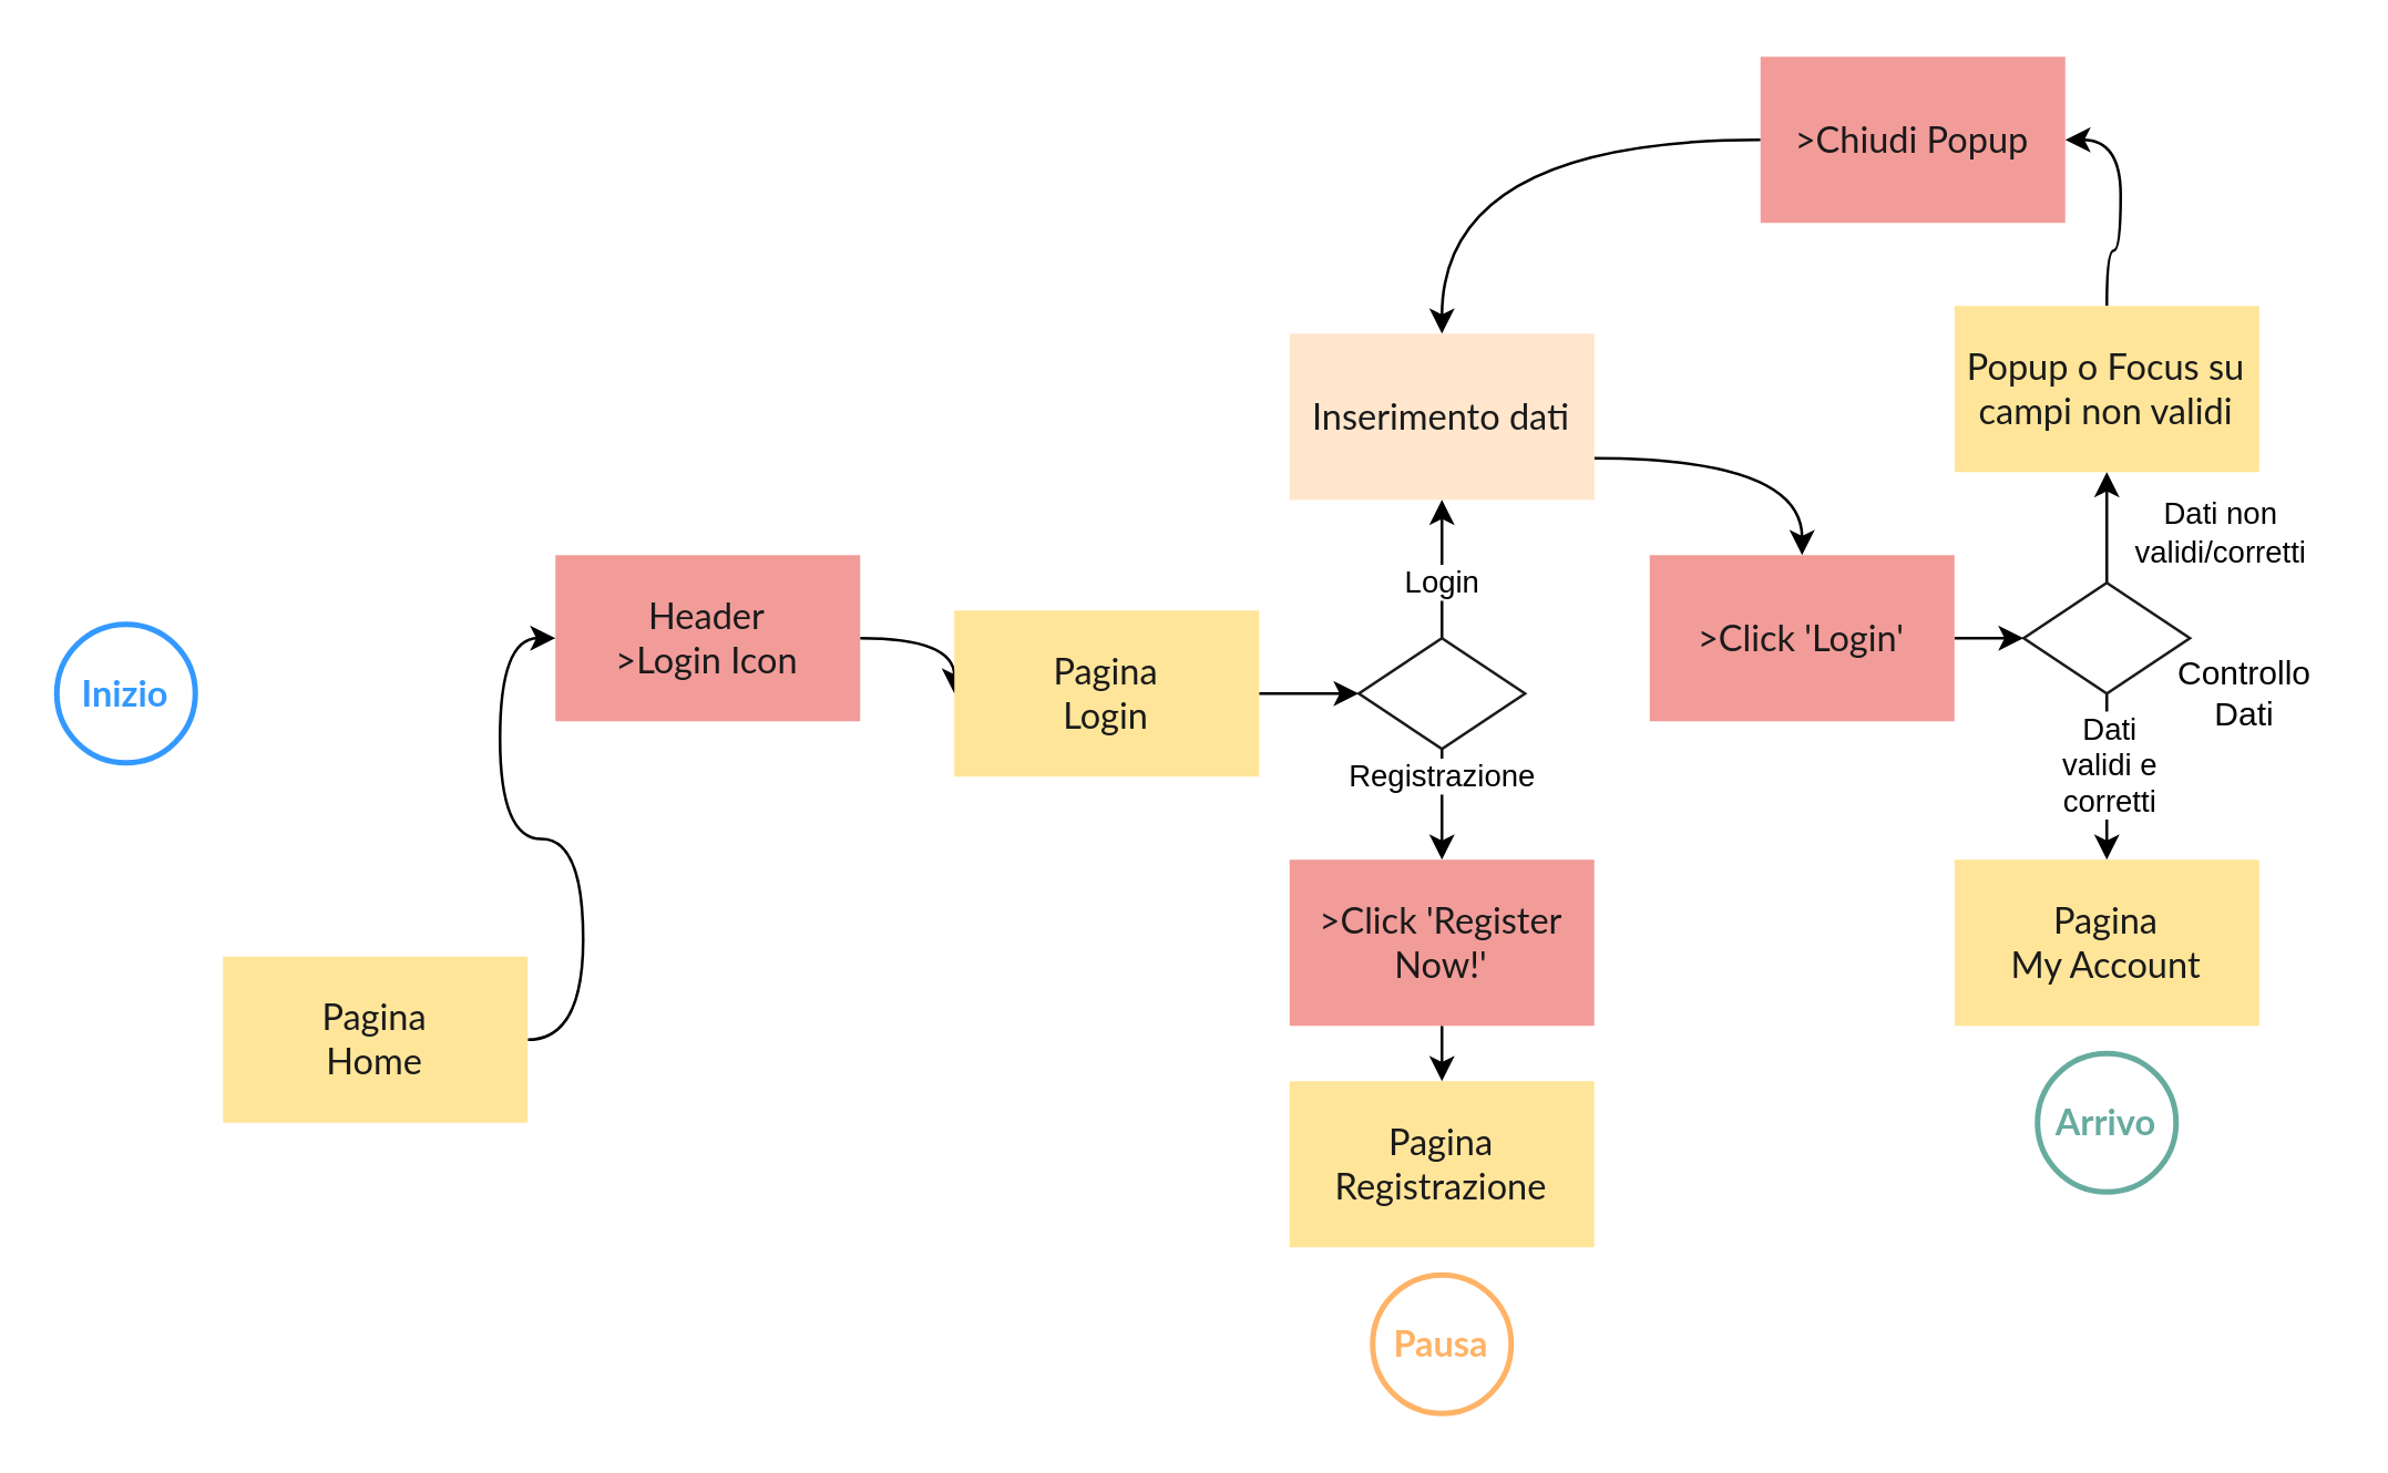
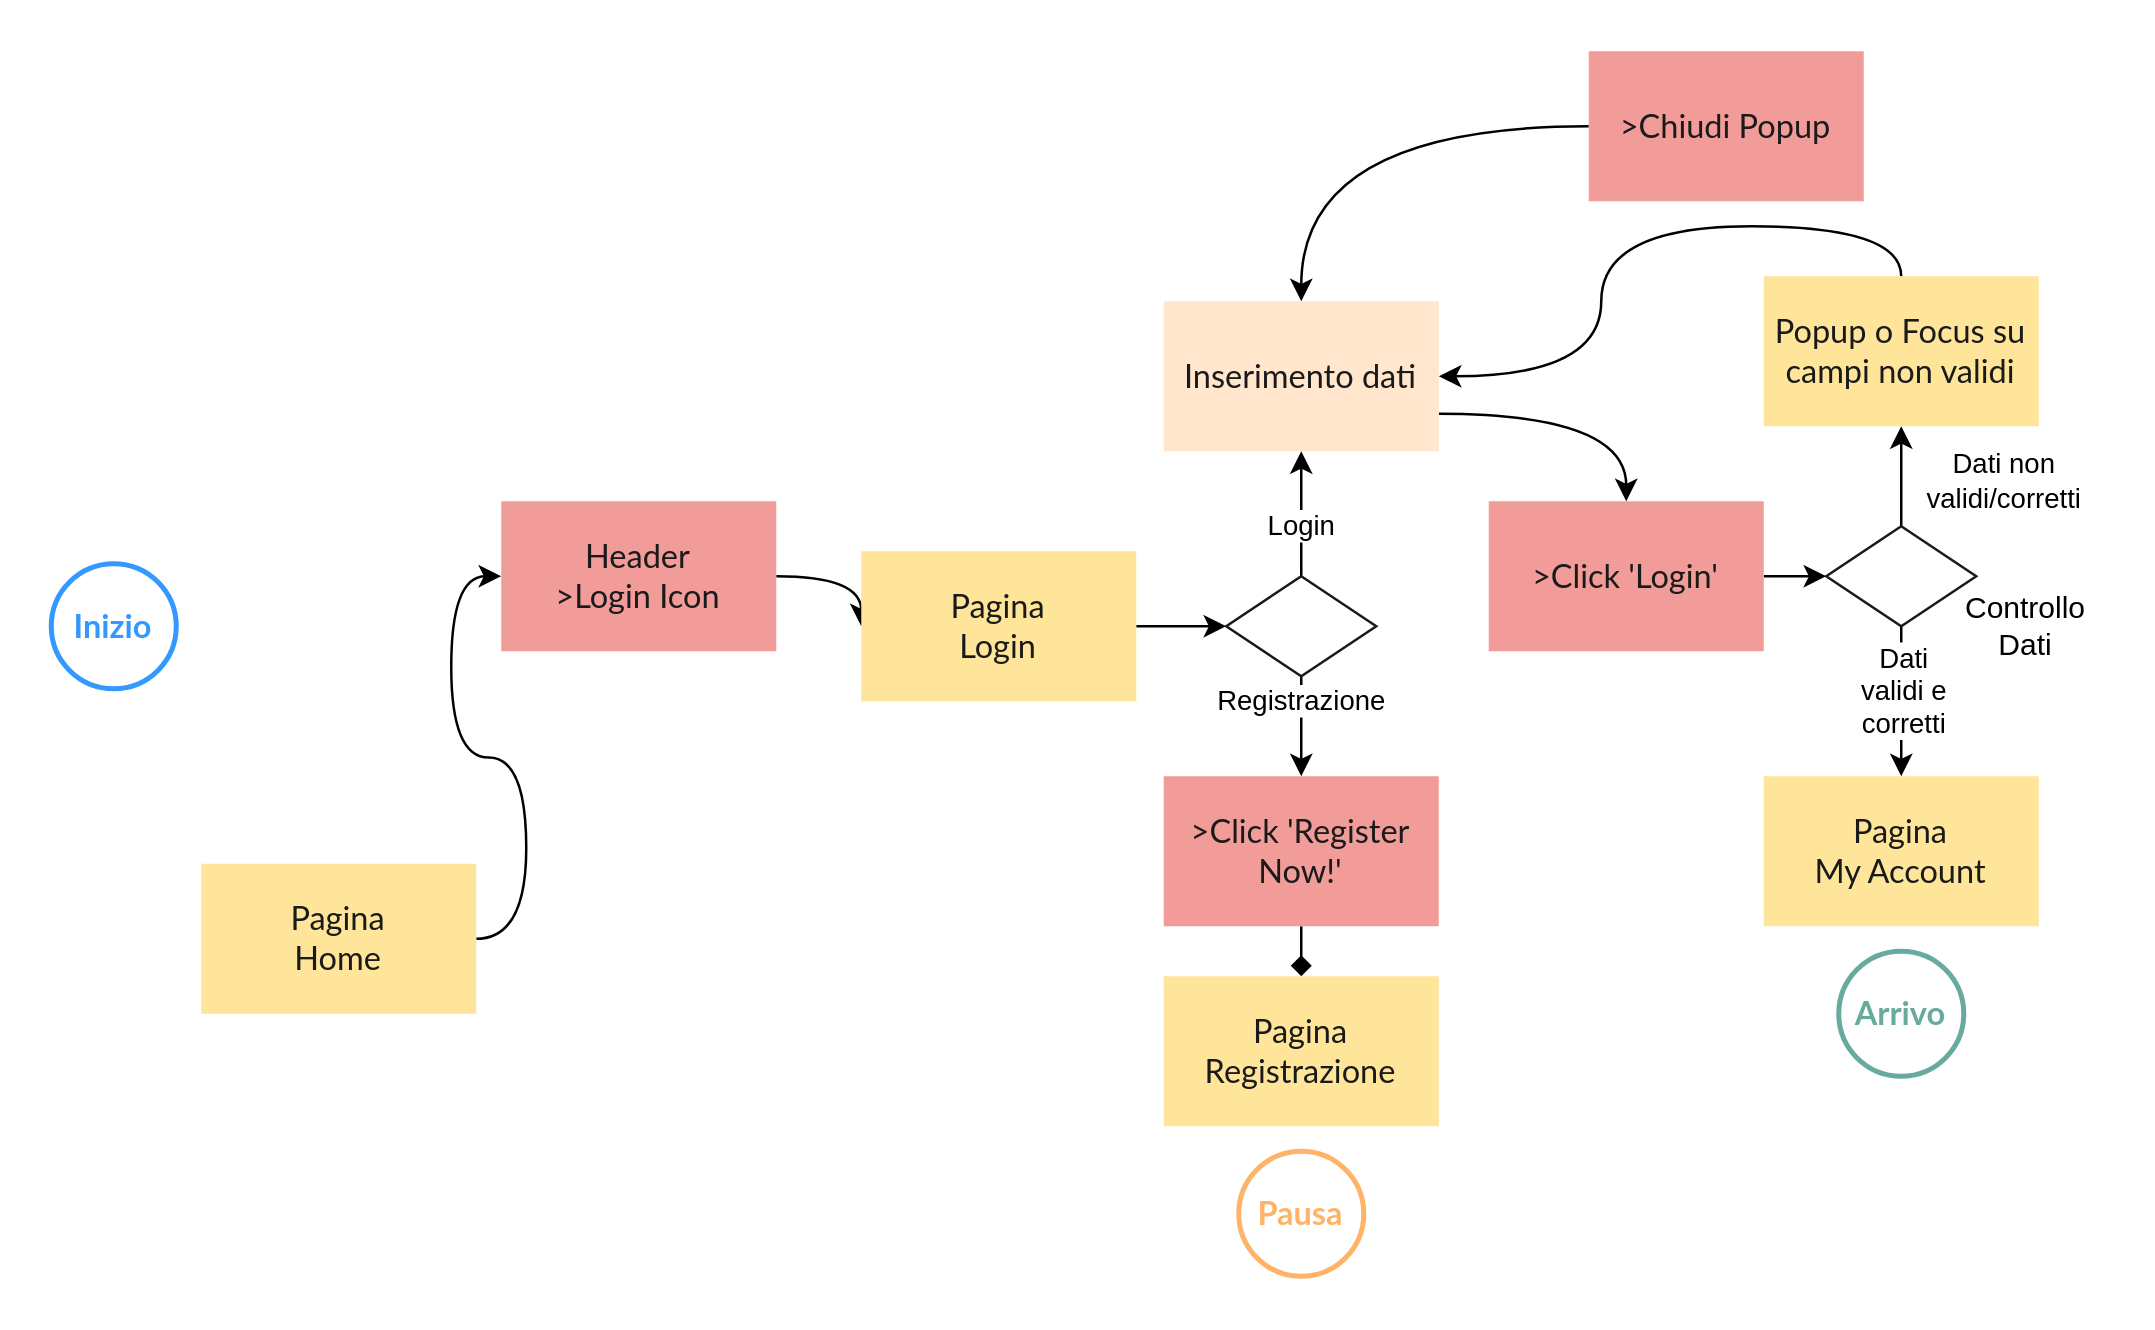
  <mxCell id="0" />
  <mxCell id="1" parent="0" />
  <mxCell id="2" style="edgeStyle=orthogonalEdgeStyle;curved=1;rounded=0;orthogonalLoop=1;jettySize=auto;html=1;exitX=1;exitY=0.5;exitDx=0;exitDy=0;entryX=0;entryY=0.5;entryDx=0;entryDy=0;" parent="1" source="3" target="9" edge="1"><mxGeometry relative="1" as="geometry" /></mxCell>
  <mxCell id="3" value="Header&lt;br style=&quot;font-size: 13px;&quot;&gt;&amp;gt;Login Icon" style="rounded=0;whiteSpace=wrap;html=1;strokeColor=none;fillColor=#F19C99;fontColor=#1A1A1A;fontFamily=Lato;fontSource=https%3A%2F%2Ffonts.googleapis.com%2Fcss%3Ffamily%3DLato;fontSize=13;" parent="1" vertex="1"><mxGeometry x="200" y="200" width="110" height="60" as="geometry" /></mxCell>
  <mxCell id="4" style="edgeStyle=orthogonalEdgeStyle;rounded=0;orthogonalLoop=1;jettySize=auto;html=1;exitX=1;exitY=0.5;exitDx=0;exitDy=0;entryX=0;entryY=0.5;entryDx=0;entryDy=0;fontSize=15;curved=1;" edge="1" parent="1" source="5" target="3"><mxGeometry relative="1" as="geometry" /></mxCell>
  <mxCell id="5" value="Pagina&lt;br&gt;Home" style="rounded=0;whiteSpace=wrap;html=1;strokeColor=none;fontFamily=Lato;fontSource=https%3A%2F%2Ffonts.googleapis.com%2Fcss%3Ffamily%3DLato;fillColor=#FFE599;fontSize=13;fontColor=#1A1A1A;" parent="1" vertex="1"><mxGeometry x="80" y="345" width="110" height="60" as="geometry" /></mxCell>
  <mxCell id="6" value="Inizio" style="ellipse;whiteSpace=wrap;html=1;aspect=fixed;fontFamily=Lato;fontSource=https%3A%2F%2Ffonts.googleapis.com%2Fcss%3Ffamily%3DLato;strokeColor=#3399FF;fontColor=#3399FF;fontSize=13;strokeWidth=2;fontStyle=1" parent="1" vertex="1"><mxGeometry x="20" y="225" width="50" height="50" as="geometry" /></mxCell>
  <mxCell id="7" value="Arrivo" style="ellipse;whiteSpace=wrap;html=1;aspect=fixed;fontFamily=Lato;fontSource=https%3A%2F%2Ffonts.googleapis.com%2Fcss%3Ffamily%3DLato;fontSize=13;fillColor=default;strokeColor=#67AB9F;labelBackgroundColor=default;fontColor=#67AB9F;fontStyle=1;spacing=2;strokeWidth=2;" parent="1" vertex="1"><mxGeometry x="735" y="380" width="50" height="50" as="geometry" /></mxCell>
  <mxCell id="8" style="edgeStyle=orthogonalEdgeStyle;curved=1;rounded=0;orthogonalLoop=1;jettySize=auto;html=1;exitX=1;exitY=0.5;exitDx=0;exitDy=0;entryX=0;entryY=0.5;entryDx=0;entryDy=0;" edge="1" parent="1" source="9" target="18"><mxGeometry relative="1" as="geometry" /></mxCell>
  <mxCell id="9" value="Pagina&lt;br&gt;Login" style="rounded=0;whiteSpace=wrap;html=1;strokeColor=none;fontFamily=Lato;fontSource=https%3A%2F%2Ffonts.googleapis.com%2Fcss%3Ffamily%3DLato;fillColor=#FFE599;fontSize=13;fontColor=#1A1A1A;" parent="1" vertex="1"><mxGeometry x="344" y="220" width="110" height="60" as="geometry" /></mxCell>
  <mxCell id="10" value="Controllo&lt;br&gt;Dati" style="text;html=1;strokeColor=none;fillColor=none;align=center;verticalAlign=middle;whiteSpace=wrap;rounded=0;" parent="1" vertex="1"><mxGeometry x="780" y="235" width="60" height="30" as="geometry" /></mxCell>
- <mxCell id="11" style="edgeStyle=orthogonalEdgeStyle;curved=1;rounded=0;orthogonalLoop=1;jettySize=auto;html=1;exitX=0.5;exitY=0;exitDx=0;exitDy=0;entryX=1;entryY=0.5;entryDx=0;entryDy=0;" edge="1" parent="1" source="12" target="30"><mxGeometry relative="1" as="geometry" /></mxCell>
+ <mxCell id="11" style="edgeStyle=orthogonalEdgeStyle;curved=1;rounded=0;orthogonalLoop=1;jettySize=auto;html=1;exitX=0.5;exitY=0;exitDx=0;exitDy=0;" edge="1" parent="1" source="12" target="14"><mxGeometry relative="1" as="geometry" /></mxCell>
  <mxCell id="12" value="Popup o Focus su campi non validi" style="rounded=0;whiteSpace=wrap;html=1;strokeColor=none;fontFamily=Lato;fontSource=https%3A%2F%2Ffonts.googleapis.com%2Fcss%3Ffamily%3DLato;fillColor=#FFE599;fontSize=13;fontColor=#1A1A1A;" parent="1" vertex="1"><mxGeometry x="705" y="110" width="110" height="60" as="geometry" /></mxCell>
  <mxCell id="13" style="edgeStyle=orthogonalEdgeStyle;curved=1;rounded=0;orthogonalLoop=1;jettySize=auto;html=1;exitX=1;exitY=0.75;exitDx=0;exitDy=0;entryX=0.5;entryY=0;entryDx=0;entryDy=0;" edge="1" parent="1" source="14" target="27"><mxGeometry relative="1" as="geometry" /></mxCell>
  <mxCell id="14" value="Inserimento dati" style="rounded=0;whiteSpace=wrap;html=1;strokeColor=none;fillColor=#ffe6cc;fontColor=#1A1A1A;fontFamily=Lato;fontSource=https%3A%2F%2Ffonts.googleapis.com%2Fcss%3Ffamily%3DLato;fontSize=13;" parent="1" vertex="1"><mxGeometry x="465" y="120" width="110" height="60" as="geometry" /></mxCell>
  <mxCell id="15" value="Pagina&lt;br&gt;My Account" style="rounded=0;whiteSpace=wrap;html=1;strokeColor=none;fontFamily=Lato;fontSource=https%3A%2F%2Ffonts.googleapis.com%2Fcss%3Ffamily%3DLato;fillColor=#FFE599;fontSize=13;fontColor=#1A1A1A;" parent="1" vertex="1"><mxGeometry x="705" y="310" width="110" height="60" as="geometry" /></mxCell>
  <mxCell id="16" value="Login" style="edgeStyle=orthogonalEdgeStyle;curved=1;rounded=0;orthogonalLoop=1;jettySize=auto;html=1;exitX=0.5;exitY=0;exitDx=0;exitDy=0;" edge="1" parent="1" source="18" target="14"><mxGeometry x="-0.2" relative="1" as="geometry"><mxPoint as="offset" /></mxGeometry></mxCell>
  <mxCell id="17" value="Registrazione" style="edgeStyle=orthogonalEdgeStyle;curved=1;rounded=0;orthogonalLoop=1;jettySize=auto;html=1;exitX=0.5;exitY=1;exitDx=0;exitDy=0;entryX=0.5;entryY=0;entryDx=0;entryDy=0;" edge="1" parent="1" source="18" target="20"><mxGeometry x="-0.5" relative="1" as="geometry"><mxPoint as="offset" /></mxGeometry></mxCell>
  <mxCell id="18" value="" style="rhombus;whiteSpace=wrap;html=1;fontFamily=Lato;fontSource=https%3A%2F%2Ffonts.googleapis.com%2Fcss%3Ffamily%3DLato;fontSize=13;fontStyle=0;fontColor=#1A1A1A;strokeColor=#1A1A1A;" vertex="1" parent="1"><mxGeometry x="490" y="230" width="60" height="40" as="geometry" /></mxCell>
- <mxCell id="19" style="edgeStyle=orthogonalEdgeStyle;curved=1;rounded=0;orthogonalLoop=1;jettySize=auto;html=1;exitX=0.5;exitY=1;exitDx=0;exitDy=0;entryX=0.5;entryY=0;entryDx=0;entryDy=0;" edge="1" parent="1" source="20" target="31"><mxGeometry relative="1" as="geometry" /></mxCell>
+ <mxCell id="19" style="edgeStyle=orthogonalEdgeStyle;curved=1;rounded=0;orthogonalLoop=1;jettySize=auto;html=1;exitX=0.5;exitY=1;exitDx=0;exitDy=0;entryX=0.5;entryY=0;entryDx=0;entryDy=0;endArrow=diamond;" edge="1" parent="1" source="20" target="31"><mxGeometry relative="1" as="geometry" /></mxCell>
  <mxCell id="20" value="&amp;gt;Click 'Register Now!'" style="rounded=0;whiteSpace=wrap;html=1;strokeColor=none;fillColor=#F19C99;fontColor=#1A1A1A;fontFamily=Lato;fontSource=https%3A%2F%2Ffonts.googleapis.com%2Fcss%3Ffamily%3DLato;fontSize=13;" vertex="1" parent="1"><mxGeometry x="465" y="310" width="110" height="60" as="geometry" /></mxCell>
  <mxCell id="21" style="rounded=0;orthogonalLoop=1;jettySize=auto;html=1;exitX=0.5;exitY=0;exitDx=0;exitDy=0;entryX=0.5;entryY=1;entryDx=0;entryDy=0;" edge="1" parent="1" source="25" target="12"><mxGeometry relative="1" as="geometry" /></mxCell>
  <mxCell id="22" value="Dati non&lt;br&gt;validi/corretti" style="edgeLabel;html=1;align=center;verticalAlign=middle;resizable=0;points=[];" vertex="1" connectable="0" parent="21"><mxGeometry x="-0.312" relative="1" as="geometry"><mxPoint x="40" y="-5" as="offset" /></mxGeometry></mxCell>
  <mxCell id="23" style="edgeStyle=orthogonalEdgeStyle;curved=1;rounded=0;orthogonalLoop=1;jettySize=auto;html=1;exitX=0.5;exitY=1;exitDx=0;exitDy=0;" edge="1" parent="1" source="25" target="15"><mxGeometry relative="1" as="geometry" /></mxCell>
  <mxCell id="24" value="Dati&lt;br&gt;validi e&lt;br&gt;corretti" style="edgeLabel;html=1;align=center;verticalAlign=middle;resizable=0;points=[];" vertex="1" connectable="0" parent="23"><mxGeometry x="-0.745" y="-2" relative="1" as="geometry"><mxPoint x="2" y="17" as="offset" /></mxGeometry></mxCell>
  <mxCell id="25" value="" style="rhombus;whiteSpace=wrap;html=1;fontFamily=Lato;fontSource=https%3A%2F%2Ffonts.googleapis.com%2Fcss%3Ffamily%3DLato;fontSize=13;fontStyle=0;fontColor=#1A1A1A;strokeColor=#1A1A1A;" vertex="1" parent="1"><mxGeometry x="730" y="210" width="60" height="40" as="geometry" /></mxCell>
  <mxCell id="26" style="edgeStyle=orthogonalEdgeStyle;curved=1;rounded=0;orthogonalLoop=1;jettySize=auto;html=1;exitX=1;exitY=0.5;exitDx=0;exitDy=0;entryX=0;entryY=0.5;entryDx=0;entryDy=0;" edge="1" parent="1" source="27" target="25"><mxGeometry relative="1" as="geometry" /></mxCell>
  <mxCell id="27" value="&amp;gt;Click 'Login'" style="rounded=0;whiteSpace=wrap;html=1;strokeColor=none;fillColor=#F19C99;fontColor=#1A1A1A;fontFamily=Lato;fontSource=https%3A%2F%2Ffonts.googleapis.com%2Fcss%3Ffamily%3DLato;fontSize=13;" vertex="1" parent="1"><mxGeometry x="595" y="200" width="110" height="60" as="geometry" /></mxCell>
  <mxCell id="28" value="Pausa" style="ellipse;whiteSpace=wrap;html=1;aspect=fixed;fontFamily=Lato;fontSource=https%3A%2F%2Ffonts.googleapis.com%2Fcss%3Ffamily%3DLato;fontSize=13;strokeColor=#FFB366;fontColor=#FFB366;fontStyle=1;strokeWidth=2;" vertex="1" parent="1"><mxGeometry x="495" y="460" width="50" height="50" as="geometry" /></mxCell>
  <mxCell id="29" style="edgeStyle=orthogonalEdgeStyle;curved=1;rounded=0;orthogonalLoop=1;jettySize=auto;html=1;exitX=0;exitY=0.5;exitDx=0;exitDy=0;entryX=0.5;entryY=0;entryDx=0;entryDy=0;" edge="1" parent="1" source="30" target="14"><mxGeometry relative="1" as="geometry"><Array as="points"><mxPoint x="520" y="50" /></Array></mxGeometry></mxCell>
  <mxCell id="30" value="&amp;gt;Chiudi Popup" style="rounded=0;whiteSpace=wrap;html=1;strokeColor=none;fillColor=#F19C99;fontColor=#1A1A1A;fontFamily=Lato;fontSource=https%3A%2F%2Ffonts.googleapis.com%2Fcss%3Ffamily%3DLato;fontSize=13;" vertex="1" parent="1"><mxGeometry x="635" y="20" width="110" height="60" as="geometry" /></mxCell>
  <mxCell id="31" value="Pagina&lt;br&gt;Registrazione" style="rounded=0;whiteSpace=wrap;html=1;strokeColor=none;fontFamily=Lato;fontSource=https%3A%2F%2Ffonts.googleapis.com%2Fcss%3Ffamily%3DLato;fillColor=#FFE599;fontSize=13;fontColor=#1A1A1A;" vertex="1" parent="1"><mxGeometry x="465" y="390" width="110" height="60" as="geometry" /></mxCell>
